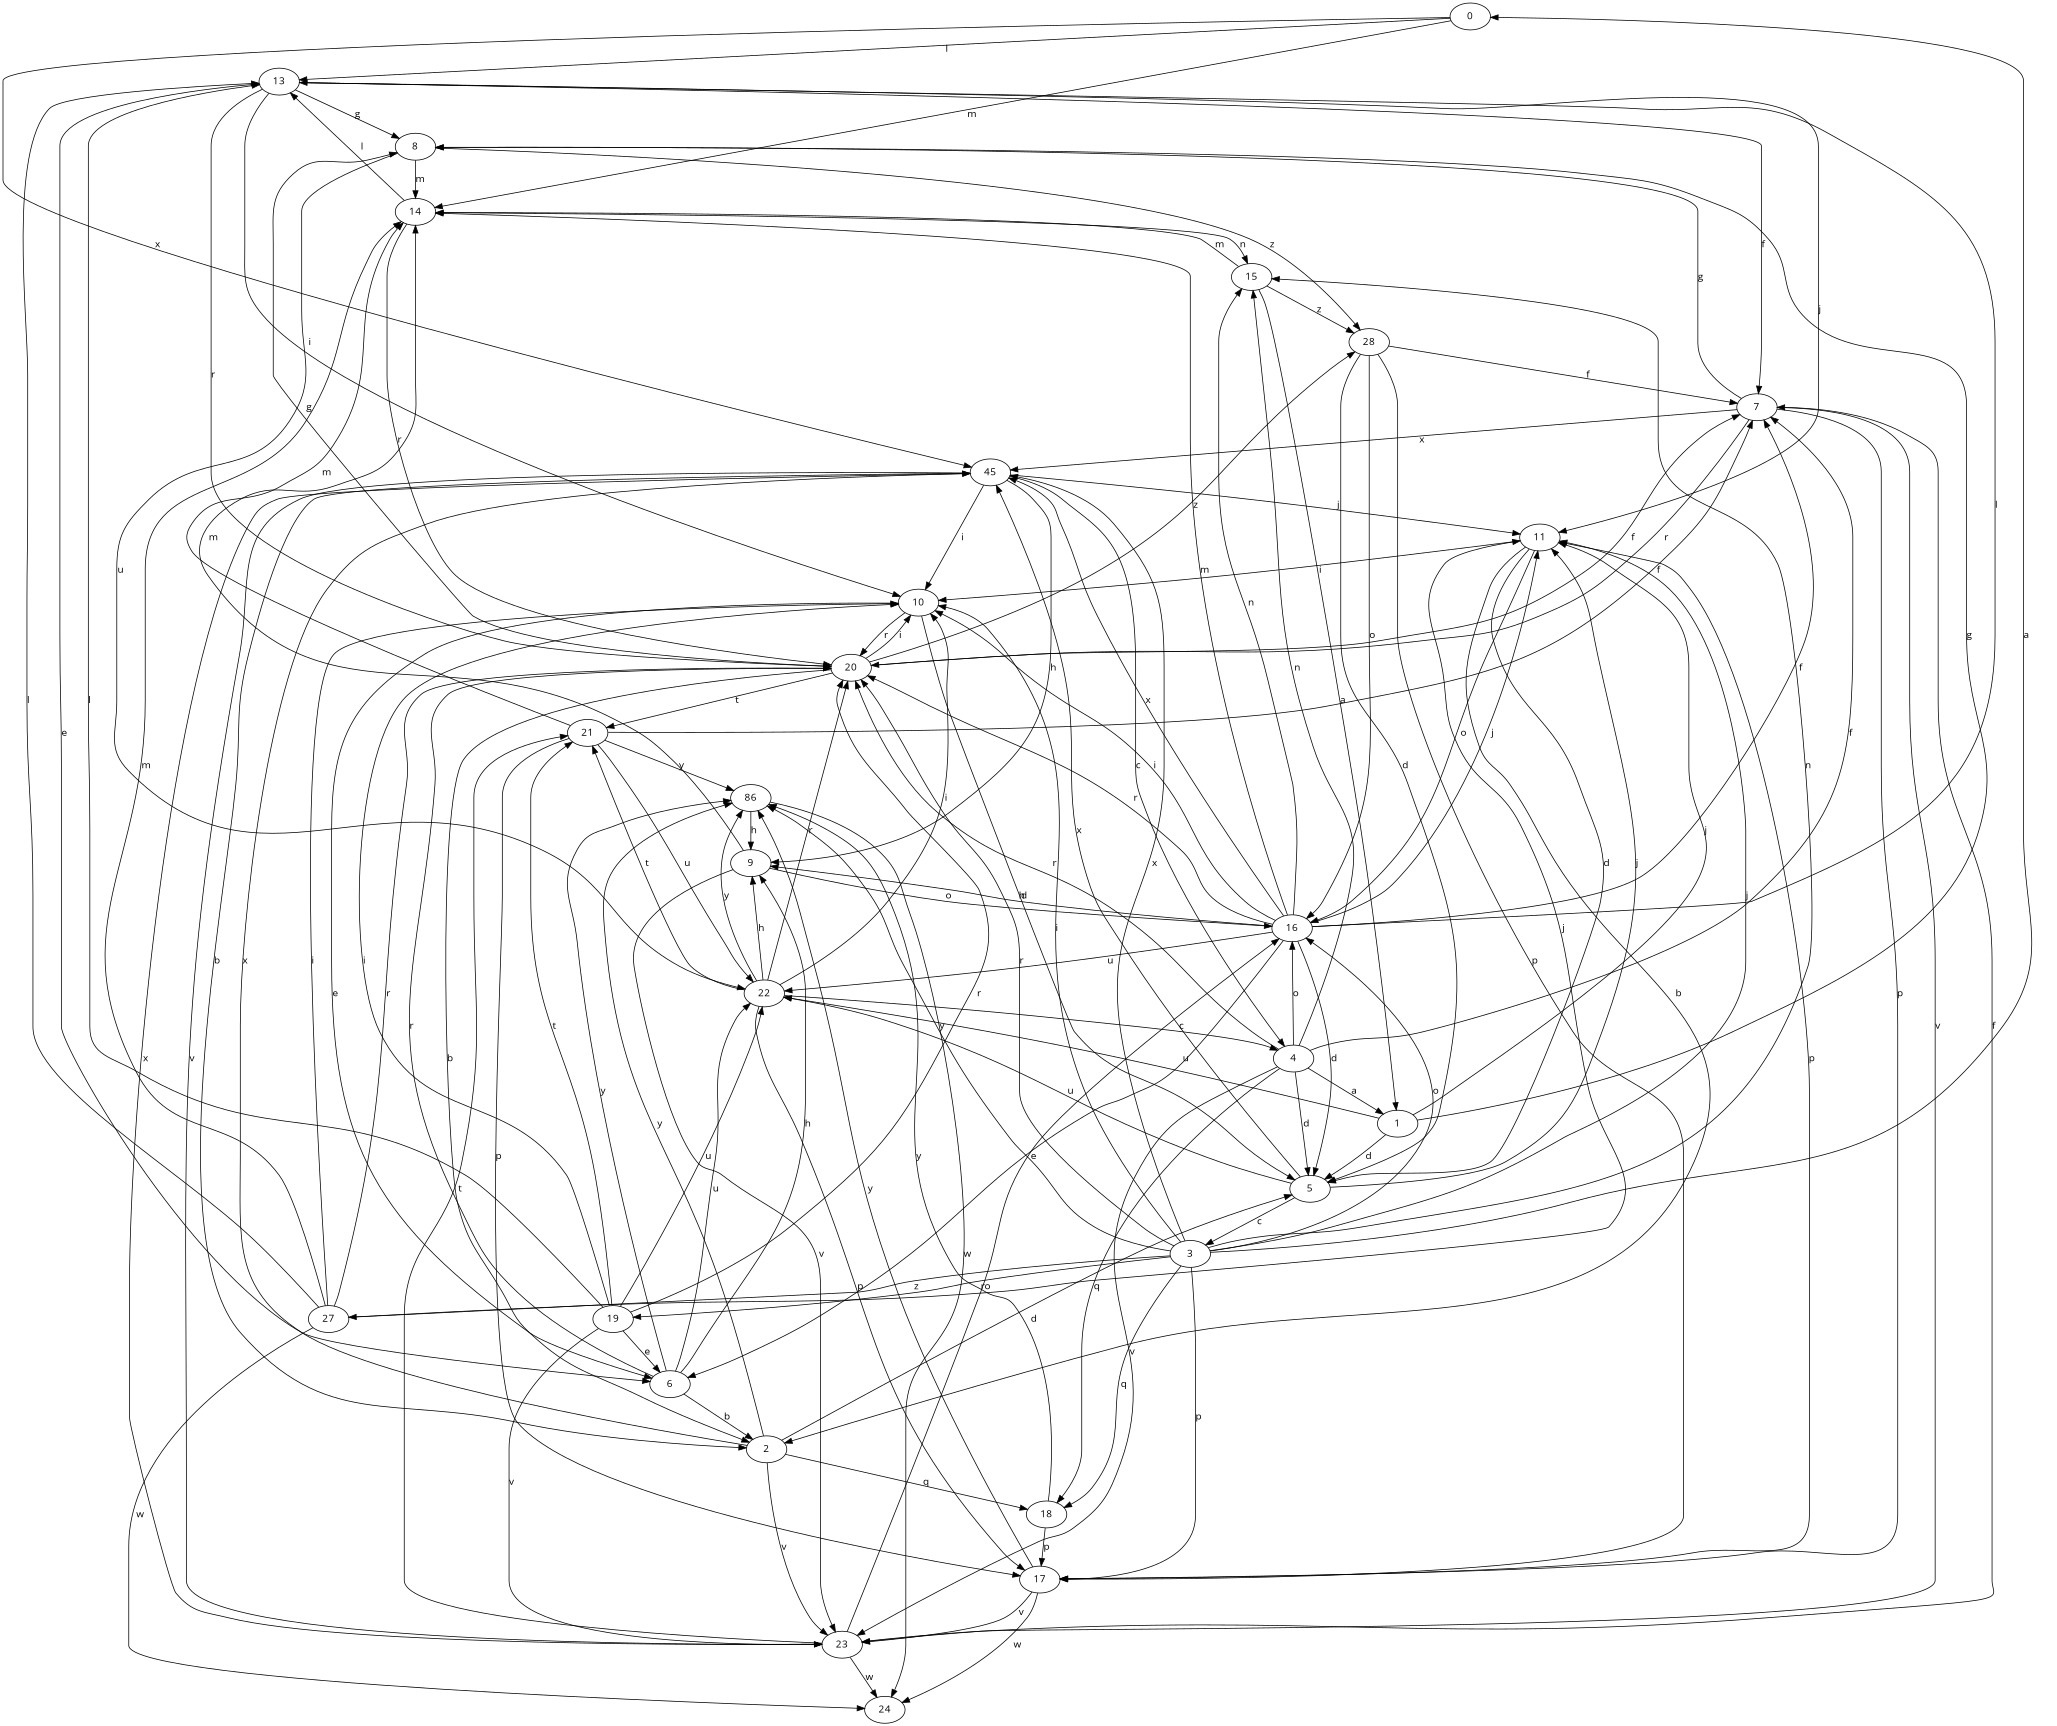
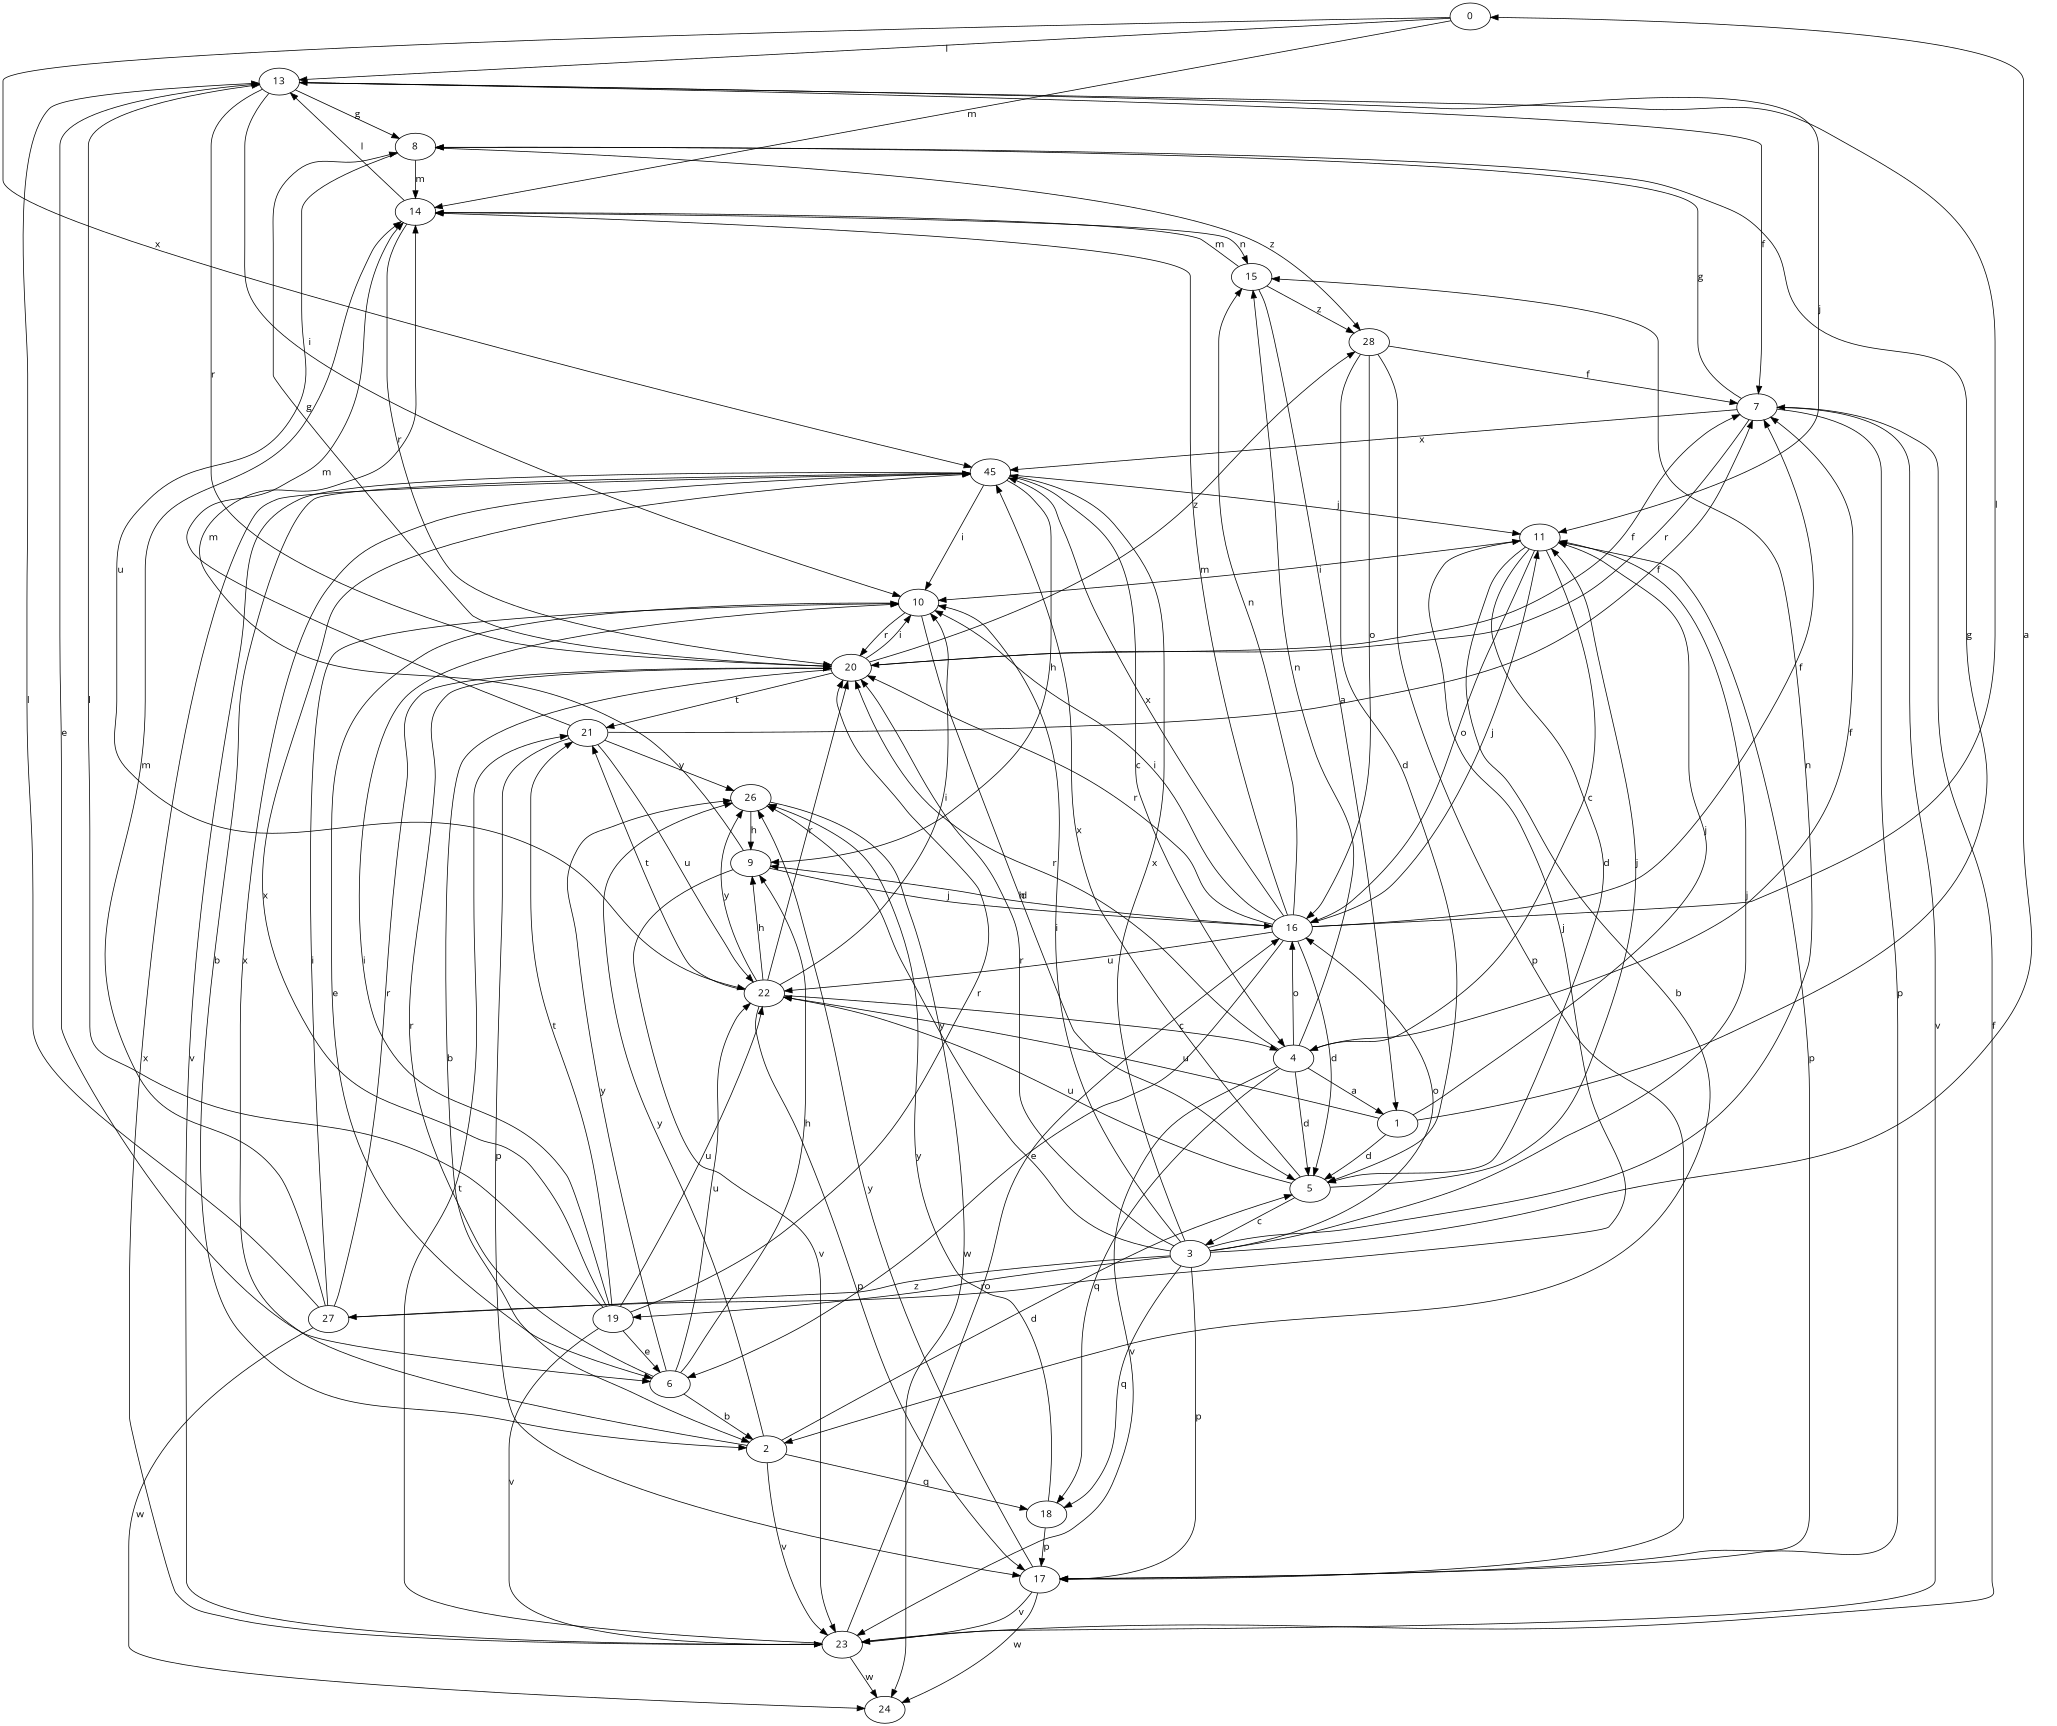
  strict digraph {
    fontname="Open Sans"
    node [fontname="Open Sans"]
    edge [fontname="Open Sans"]
    0
    13
    14
    n4 [label=45]
    8
    11
    10
    20
    7
    6
    15
    2
    23
    4
    9
    1
    5
    22
    3
    28
    16
    17
-   26 [label=86]
+   26
    21
    18
    24
    19
    27
    0 -> 13 [label=l]
    0 -> 14 [label=m]
    0 -> n4 [label=x]
    13 -> 8 [label=g]
    13 -> 11 [label=j]
    13 -> 10 [label=i]
    13 -> 20 [label=r]
    13 -> 7 [label=f]
    13 -> 6 [label=e]
    14 -> 13 [label=l]
    14 -> 20 [label=r]
    14 -> 15 [label=n]
    n4 -> 11 [label=j]
    n4 -> 10 [label=i]
    n4 -> 2 [label=b]
    n4 -> 23 [label=v]
    n4 -> 4 [label=c]
    n4 -> 9 [label=h]
    8 -> 14 [label=m]
    8 -> 22 [label=u]
    8 -> 28 [label=z]
    11 -> 10 [label=i]
    11 -> 2 [label=b]
+   11 -> 4 [label=c]
    11 -> 5 [label=d]
    11 -> 16 [label=o]
    11 -> 17 [label=p]
    10 -> 20 [label=r]
    10 -> 6 [label=e]
    10 -> 5 [label=d]
    20 -> 8 [label=g]
    20 -> 10 [label=i]
    20 -> 7 [label=f]
    20 -> 2 [label=b]
    20 -> 28 [label=z]
    20 -> 21 [label=t]
    7 -> n4 [label=x]
    7 -> 8 [label=g]
    7 -> 20 [label=r]
    7 -> 23 [label=v]
    7 -> 17 [label=p]
    6 -> 20 [label=r]
    6 -> 2 [label=b]
    6 -> 9 [label=h]
    6 -> 22 [label=u]
    6 -> 26 [label=y]
    15 -> 14 [label=m]
    15 -> 1 [label=a]
    15 -> 28 [label=z]
    2 -> n4 [label=x]
    2 -> 23 [label=v]
    2 -> 5 [label=d]
    2 -> 26 [label=y]
    2 -> 18 [label=q]
    23 -> n4 [label=x]
    23 -> 7 [label=f]
    23 -> 16 [label=o]
    23 -> 21 [label=t]
    23 -> 24 [label=w]
    4 -> 20 [label=r]
    4 -> 7 [label=f]
    4 -> 15 [label=n]
    4 -> 23 [label=v]
    4 -> 1 [label=a]
    4 -> 5 [label=d]
    4 -> 16 [label=o]
    4 -> 18 [label=q]
    9 -> 14 [label=m]
    9 -> 23 [label=v]
-   9 -> 16 [label=o]
+   9 -> 16 [label=j]
    1 -> 8 [label=g]
    1 -> 11 [label=j]
    1 -> 5 [label=d]
    1 -> 22 [label=u]
    5 -> n4 [label=x]
    5 -> 11 [label=j]
    5 -> 22 [label=u]
    5 -> 3 [label=c]
    22 -> 10 [label=i]
    22 -> 20 [label=r]
    22 -> 4 [label=c]
    22 -> 9 [label=h]
    22 -> 17 [label=p]
    22 -> 26 [label=y]
    22 -> 21 [label=t]
    3 -> 0 [label=a]
    3 -> n4 [label=x]
    3 -> 11 [label=j]
    3 -> 10 [label=i]
    3 -> 20 [label=r]
    3 -> 15 [label=n]
    3 -> 16 [label=o]
    3 -> 17 [label=p]
    3 -> 26 [label=y]
    3 -> 18 [label=q]
    3 -> 19 [label=r]
    3 -> 27 [label=z]
    28 -> 7 [label=f]
    28 -> 5 [label=d]
    28 -> 16 [label=o]
    28 -> 17 [label=p]
    16 -> 13 [label=l]
    16 -> 14 [label=m]
    16 -> n4 [label=x]
    16 -> 11 [label=j]
    16 -> 10 [label=i]
    16 -> 20 [label=r]
    16 -> 7 [label=f]
    16 -> 6 [label=e]
    16 -> 15 [label=n]
    16 -> 9 [label=h]
    16 -> 5 [label=d]
    16 -> 22 [label=u]
    17 -> 23 [label=v]
    17 -> 26 [label=y]
    17 -> 24 [label=w]
    26 -> 9 [label=h]
    26 -> 24 [label=w]
    21 -> 14 [label=m]
    21 -> 7 [label=f]
    21 -> 22 [label=u]
    21 -> 17 [label=p]
    21 -> 26 [label=y]
    18 -> 17 [label=p]
    18 -> 26 [label=y]
    19 -> 13 [label=l]
+   19 -> n4 [label=x]
    19 -> 10 [label=i]
    19 -> 20 [label=r]
    19 -> 6 [label=e]
    19 -> 23 [label=v]
    19 -> 22 [label=u]
    19 -> 21 [label=t]
    27 -> 13 [label=l]
    27 -> 14 [label=m]
    27 -> 11 [label=j]
    27 -> 10 [label=i]
    27 -> 20 [label=r]
    27 -> 24 [label=w]
  }
